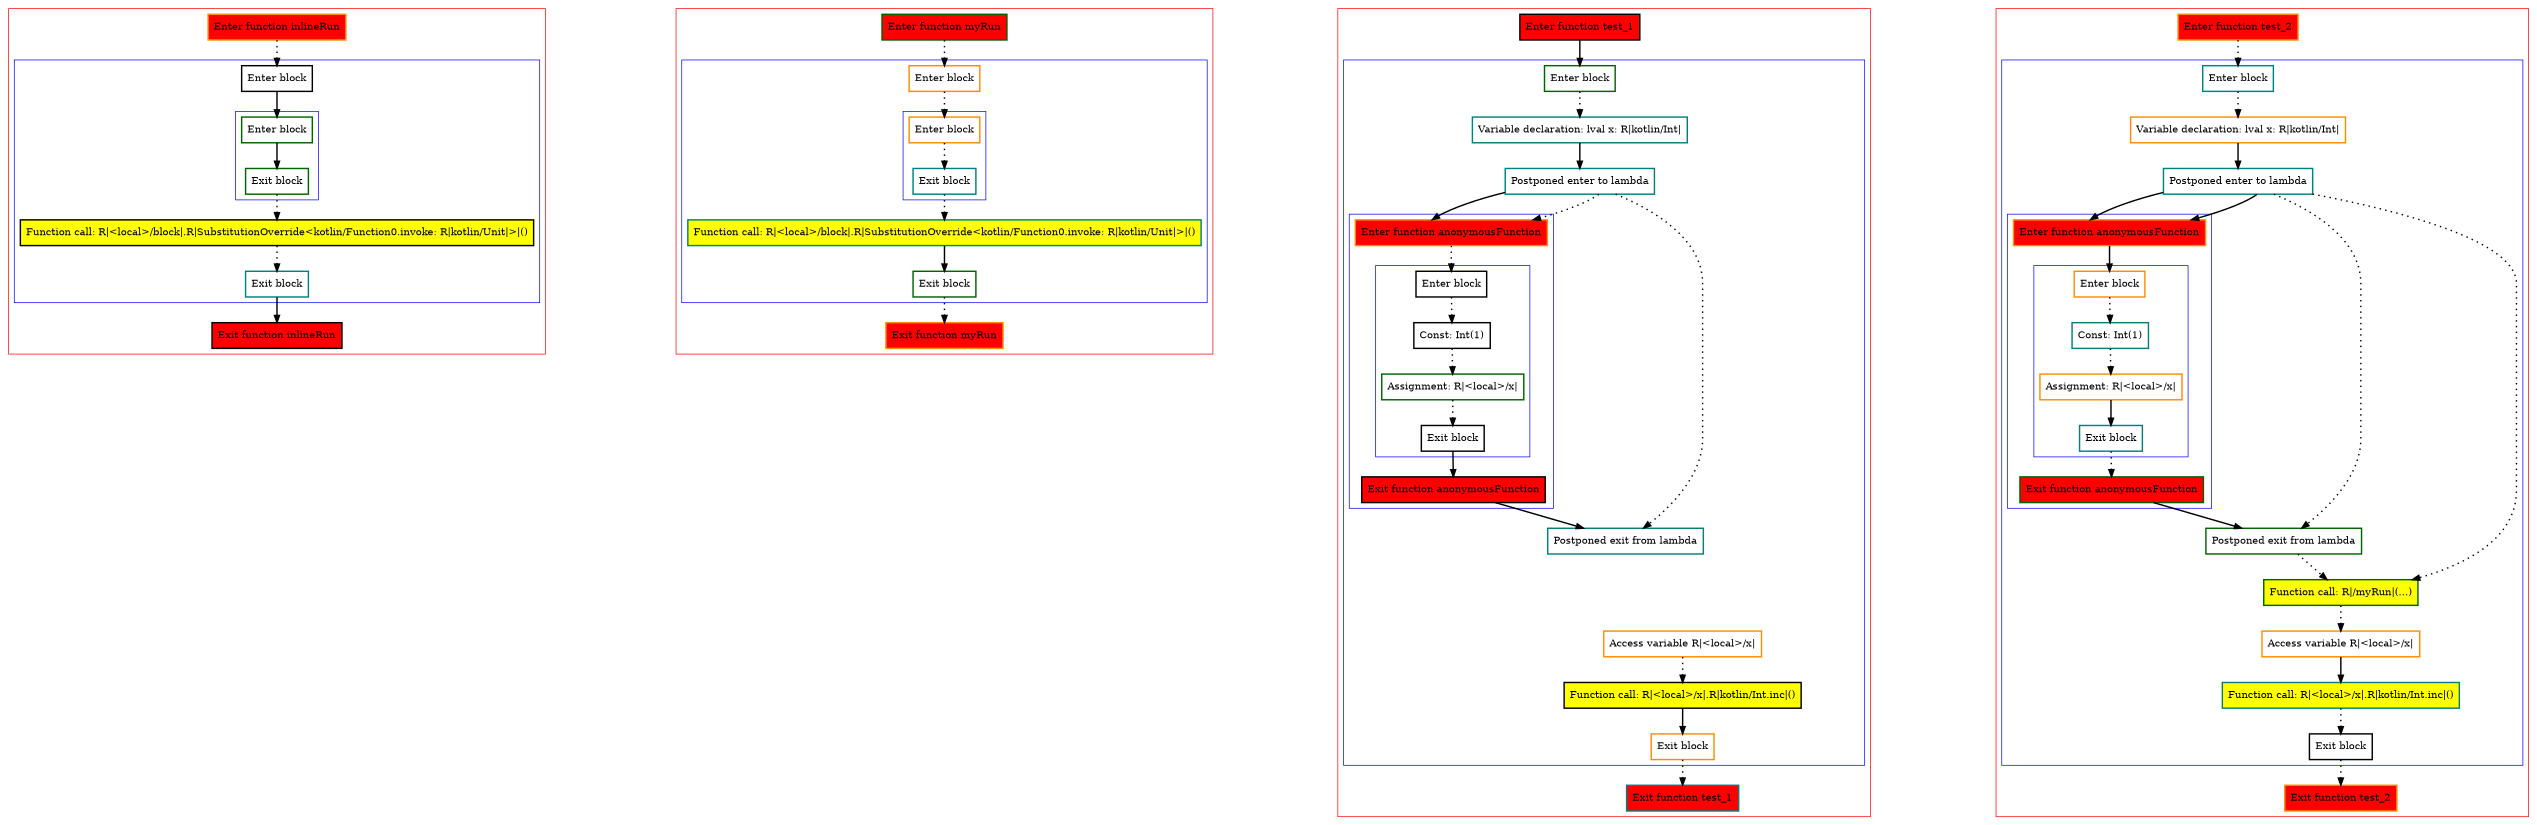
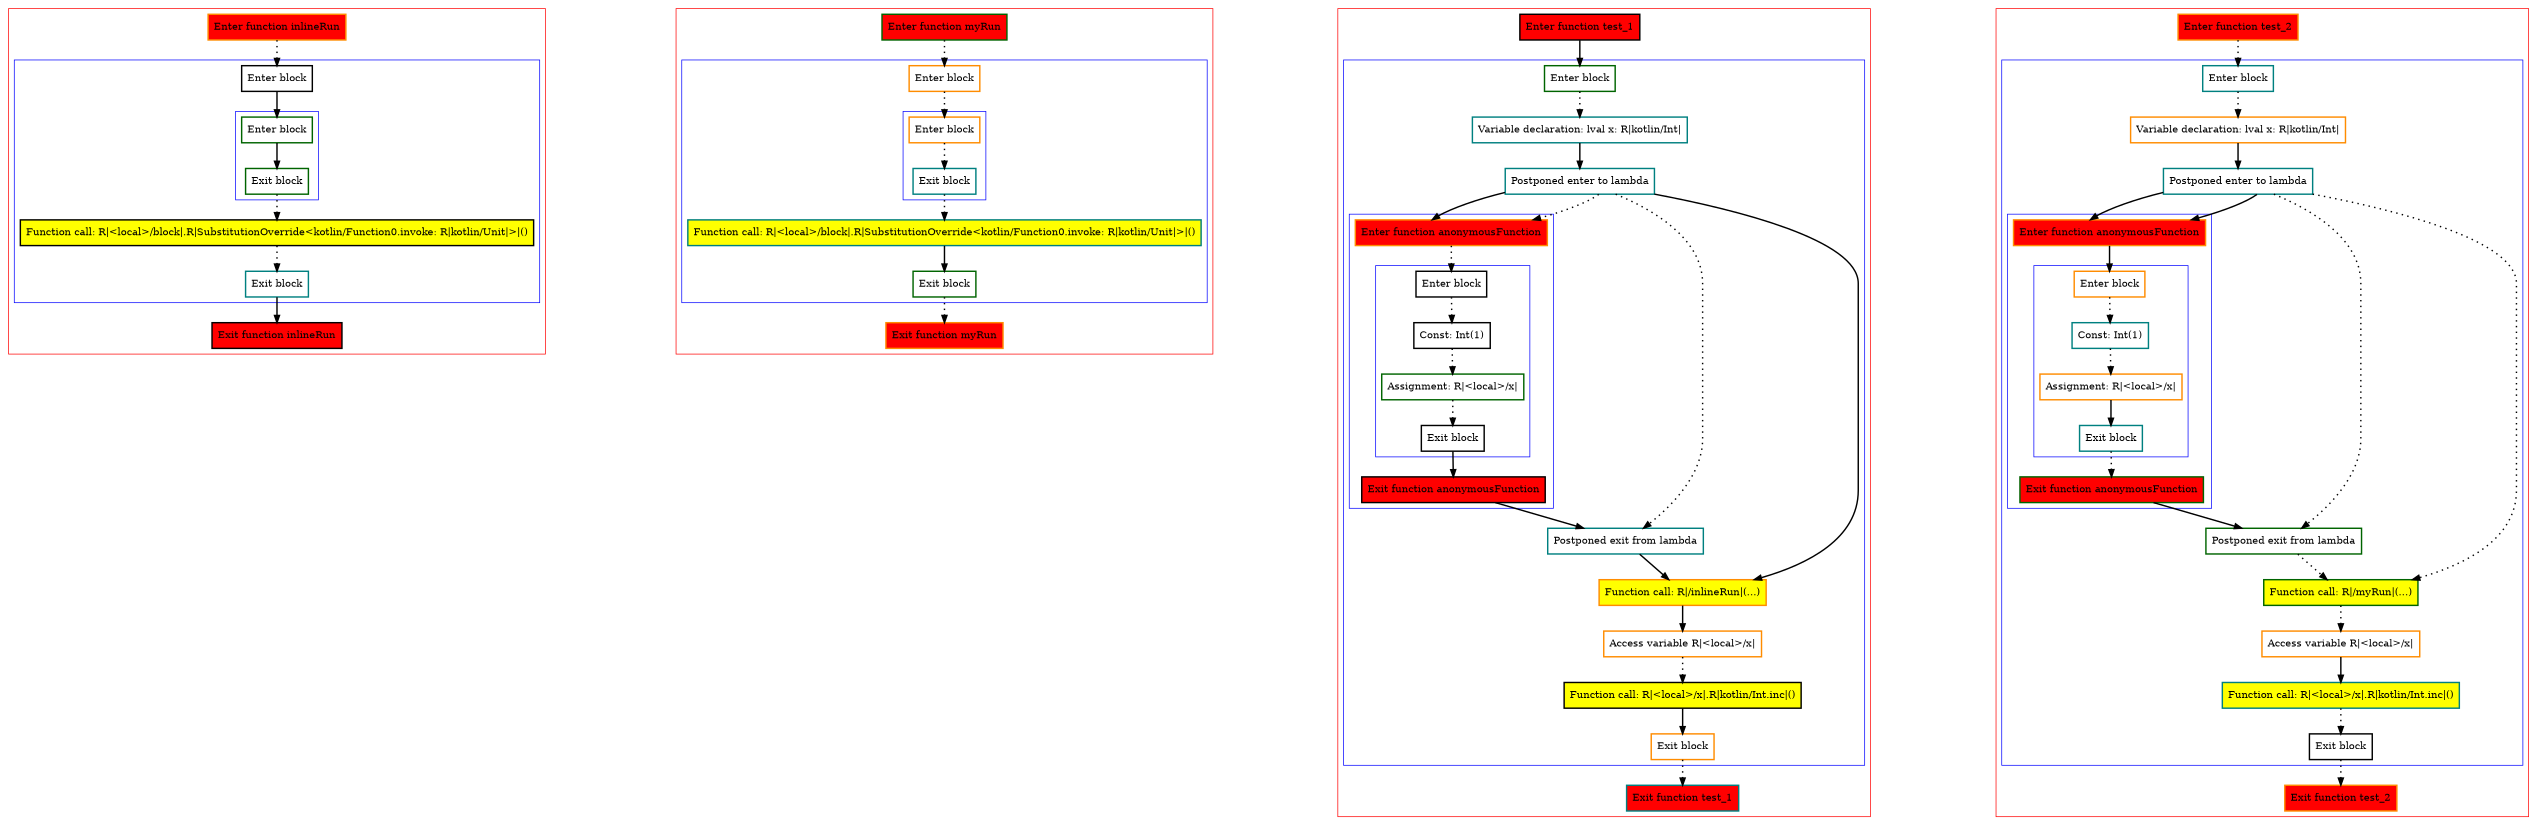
  digraph {
    nodesep=3
    node [penwidth=2 shape=box color=darkorange]
    edge [penwidth=2 style=dotted]
    n1 [label="Enter block" color=darkgreen]
    n2 [label="Exit block" color=darkgreen]
    n3 [label="Enter block" color=black]
    n4 [fillcolor=yellow label="Function call: R|<local>/block|.R|SubstitutionOverride<kotlin/Function0.invoke: R|kotlin/Unit|>|()" style=filled color=black]
    n5 [label="Exit block" color=teal]
    n6 [fillcolor=red label="Enter function inlineRun" style=filled]
    n7 [fillcolor=red label="Exit function inlineRun" style=filled color=black]
    n8 [label="Enter block"]
    n9 [label="Exit block" color=teal]
    n10 [label="Enter block"]
    n11 [fillcolor=yellow label="Function call: R|<local>/block|.R|SubstitutionOverride<kotlin/Function0.invoke: R|kotlin/Unit|>|()" style=filled color=teal]
    n12 [label="Exit block" color=darkgreen]
    n13 [fillcolor=red label="Enter function myRun" style=filled color=darkgreen]
    n14 [fillcolor=red label="Exit function myRun" style=filled]
    n15 [label="Enter block" color=black]
    n16 [label="Const: Int(1)" color=black]
    n17 [label="Assignment: R|<local>/x|" color=darkgreen]
    n18 [label="Exit block" color=black]
    n19 [fillcolor=red label="Enter function anonymousFunction" style=filled]
    n20 [fillcolor=red label="Exit function anonymousFunction" style=filled color=black]
    n21 [label="Enter block" color=darkgreen]
    n22 [label="Variable declaration: lval x: R|kotlin/Int|" color=teal]
    n23 [label="Postponed enter to lambda" color=teal]
    n24 [label="Postponed exit from lambda" color=teal]
+   n25 [fillcolor=yellow label="Function call: R|/inlineRun|(...)" style=filled]
    n26 [label="Access variable R|<local>/x|"]
    n27 [fillcolor=yellow label="Function call: R|<local>/x|.R|kotlin/Int.inc|()" style=filled color=black]
    n28 [label="Exit block"]
    n29 [fillcolor=red label="Enter function test_1" style=filled color=black]
    n30 [fillcolor=red label="Exit function test_1" style=filled color=teal]
    n31 [label="Enter block"]
    n32 [label="Const: Int(1)" color=teal]
    n33 [label="Assignment: R|<local>/x|"]
    n34 [label="Exit block" color=teal]
    n35 [fillcolor=red label="Enter function anonymousFunction" style=filled]
    n36 [fillcolor=red label="Exit function anonymousFunction" style=filled color=darkgreen]
    n37 [label="Enter block" color=teal]
    n38 [label="Variable declaration: lval x: R|kotlin/Int|"]
    n39 [label="Postponed enter to lambda" color=teal]
    n40 [label="Postponed exit from lambda" color=darkgreen]
    n41 [fillcolor=yellow label="Function call: R|/myRun|(...)" style=filled color=darkgreen]
    n42 [label="Access variable R|<local>/x|"]
    n43 [fillcolor=yellow label="Function call: R|<local>/x|.R|kotlin/Int.inc|()" style=filled color=teal]
    n44 [label="Exit block" color=black]
    n45 [fillcolor=red label="Enter function test_2" style=filled]
    n46 [fillcolor=red label="Exit function test_2" style=filled]
    subgraph cluster_1 {
      color=red
      n6
      n7
      subgraph cluster_2 {
        color=blue
        n3
        n4
        n5
        subgraph cluster_3 {
          color=blue
          n1
          n2
        }
      }
    }
    subgraph cluster_4 {
      color=red
      n13
      n14
      subgraph cluster_5 {
        color=blue
        n10
        n11
        n12
        subgraph cluster_6 {
          color=blue
          n8
          n9
        }
      }
    }
    subgraph cluster_7 {
      color=red
      n29
      n30
      subgraph cluster_8 {
        color=blue
        n21
        n22
        n23
        n24
+       n25
        n26
        n27
        n28
        subgraph cluster_9 {
          color=blue
          n19
          n20
          subgraph cluster_10 {
            color=blue
            n15
            n16
            n17
            n18
          }
        }
      }
    }
    subgraph cluster_11 {
      color=red
      n45
      n46
      subgraph cluster_12 {
        color=blue
        n37
        n38
        n39
        n40
        n41
        n42
        n43
        n44
        subgraph cluster_13 {
          color=blue
          n35
          n36
          subgraph cluster_14 {
            color=blue
            n31
            n32
            n33
            n34
          }
        }
      }
    }
    n1 -> n2 [style=solid]
    n2 -> n4
    n3 -> n1 [style=solid]
    n4 -> n5
    n5 -> n7 [style=solid]
    n6 -> n3
    n8 -> n9
    n9 -> n11
    n10 -> n8
    n11 -> n12 [style=solid]
    n12 -> n14
    n13 -> n10
    n15 -> n16
    n16 -> n17
    n17 -> n18
    n18 -> n20 [style=solid]
    n19 -> n15
    n20 -> n24 [style=solid]
    n21 -> n22
    n22 -> n23 [style=solid]
    n23 -> n19 [style=solid]
    n23 -> n19
    n23 -> n24
+   n23 -> n25 [style=solid]
+   n24 -> n25 [style=solid]
+   n25 -> n26 [style=solid]
    n26 -> n27
    n27 -> n28 [style=solid]
    n28 -> n30
    n29 -> n21 [style=solid]
    n31 -> n32
    n32 -> n33
    n33 -> n34 [style=solid]
    n34 -> n36
    n35 -> n31 [style=solid]
    n36 -> n40 [style=solid]
    n37 -> n38
    n38 -> n39 [style=solid]
    n39 -> n35 [style=solid]
    n39 -> n35 [style=solid]
    n39 -> n40
    n39 -> n41
    n40 -> n41
    n41 -> n42
    n42 -> n43 [style=solid]
    n43 -> n44
    n44 -> n46
    n45 -> n37
  }
